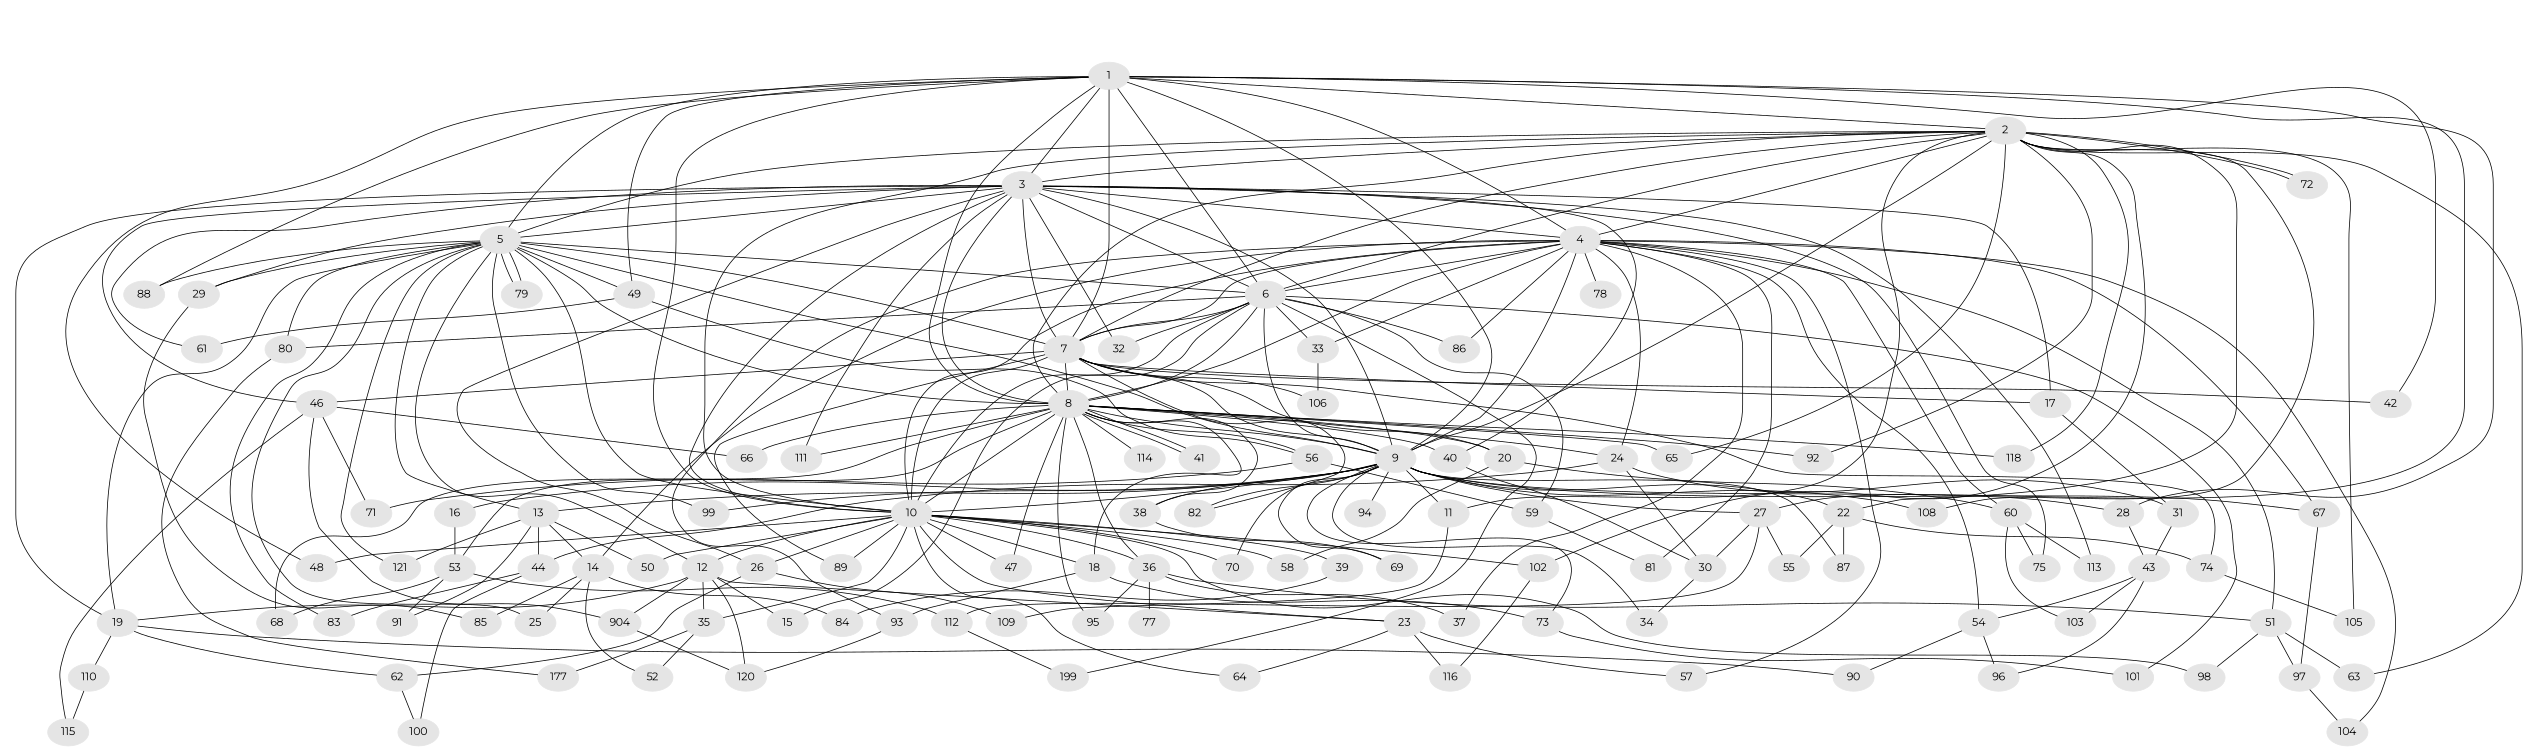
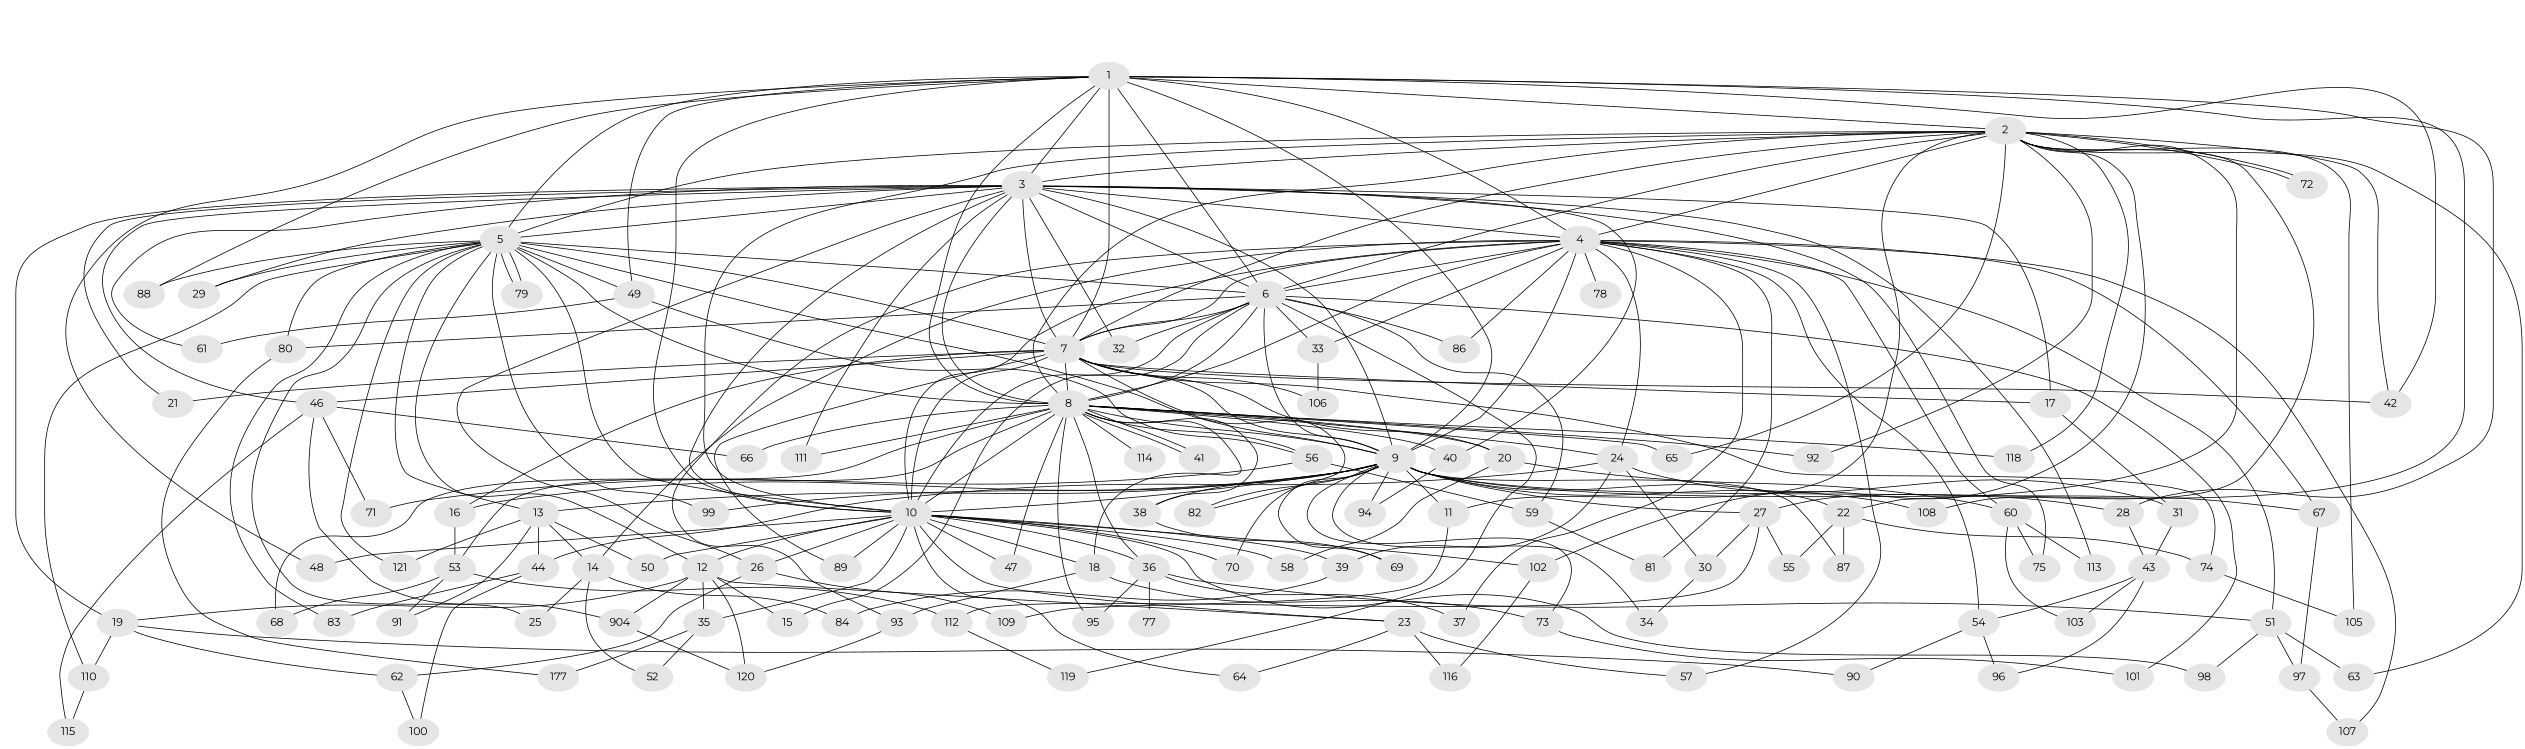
  graph {
    fontname=Montserrat
    node [color=gray90 fontname=Montserrat style=filled]
    edge [fontname=Montserrat]
    1
    2
    3
    4
    5
    6
    7
    8
    9
    10
    27
    28
    42
    48
    49
    88
    63
    11
    22
    65
    72
    92
    102
    105
    108
    118
    17
    19
+   21
    26
    29
    32
    40
    46
    61
    75
    111
    113
    14
    24
    33
    37
    51
    54
    57
    60
    67
    78
    81
    86
    93
-   107 [label=104]
+   107
    12
    13
    25
    79
    80
    83
    99
    110
    121
    15
    59
    101
-   119 [label=199]
+   119
    16
    20
    74
    82
    89
    106
    18
    36
    38
    41
    47
    53
    56
    66
    68
    95
    114
    34
    69
    70
    73
    87
    94
    23
    35
    39
    50
    58
    64
    98
    55
    30
    112
    43
    109
    116
    31
    62
    90
-   85
    n106 [label=904]
    71
    115
    52
    84
    44
    97
    96
    103
    120
    91
    n117 [label=177]
    77
    100
    1 -- 2
    1 -- 3
    1 -- 4
    1 -- 5
    1 -- 6
    1 -- 7
    1 -- 8
    1 -- 9
    1 -- 10
    1 -- 27
    1 -- 28
    1 -- 42
    1 -- 48
    1 -- 49
    1 -- 88
    2 -- 3
    2 -- 4
    2 -- 5
    2 -- 6
    2 -- 7
    2 -- 8
-   2 -- 9
+   2 -- 42
    2 -- 10
    2 -- 63
    2 -- 11
    2 -- 22
    2 -- 65
    2 -- 72
    2 -- 72
    2 -- 92
    2 -- 102
    2 -- 105
    2 -- 108
    2 -- 118
    3 -- 4
    3 -- 5
    3 -- 6
    3 -- 7
    3 -- 8
    3 -- 9
    3 -- 10
    3 -- 17
    3 -- 19
+   3 -- 21
    3 -- 26
    3 -- 29
    3 -- 32
    3 -- 40
    3 -- 46
    3 -- 61
    3 -- 75
    3 -- 111
    3 -- 113
    4 -- 6
    4 -- 7
    4 -- 8
    4 -- 9
    4 -- 10
    4 -- 14
    4 -- 24
    4 -- 33
    4 -- 37
    4 -- 51
    4 -- 54
    4 -- 57
    4 -- 60
    4 -- 67
    4 -- 78
    4 -- 81
    4 -- 86
    4 -- 93
    4 -- 107
    5 -- 6
    5 -- 7
    5 -- 8
    5 -- 9
    5 -- 10
    5 -- 49
    5 -- 88
    5 -- 29
    5 -- 12
    5 -- 13
    5 -- 25
    5 -- 79
    5 -- 79
    5 -- 80
    5 -- 83
    5 -- 99
-   5 -- 19
+   5 -- 110
    5 -- 121
    6 -- 7
    6 -- 8
    6 -- 9
    6 -- 10
    6 -- 32
    6 -- 33
    6 -- 86
    6 -- 80
    6 -- 15
    6 -- 59
    6 -- 101
    6 -- 119
    7 -- 8
    7 -- 9
    7 -- 10
    7 -- 42
    7 -- 17
+   7 -- 21
    7 -- 46
+   7 -- 16
    7 -- 20
    7 -- 74
    7 -- 82
    7 -- 89
    7 -- 106
    8 -- 9
    8 -- 10
    8 -- 65
    8 -- 92
    8 -- 118
    8 -- 40
    8 -- 111
    8 -- 24
    8 -- 20
    8 -- 18
    8 -- 36
    8 -- 38
    8 -- 41
    8 -- 41
    8 -- 47
    8 -- 53
    8 -- 56
    8 -- 66
    8 -- 68
    8 -- 95
    8 -- 114
    9 -- 10
    9 -- 27
    9 -- 28
    9 -- 11
    9 -- 22
    9 -- 108
    9 -- 67
    9 -- 13
    9 -- 99
    9 -- 16
    9 -- 82
    9 -- 38
    9 -- 34
    9 -- 69
    9 -- 70
    9 -- 73
    9 -- 87
    9 -- 94
    10 -- 48
    10 -- 102
    10 -- 26
    10 -- 12
    10 -- 89
    10 -- 18
    10 -- 36
    10 -- 47
    10 -- 70
    10 -- 23
    10 -- 35
    10 -- 39
    10 -- 50
    10 -- 58
    10 -- 64
    10 -- 98
    27 -- 55
    27 -- 30
    27 -- 112
    28 -- 43
    49 -- 61
    49 -- 56
    11 -- 109
    22 -- 74
    22 -- 87
    22 -- 55
    102 -- 116
    17 -- 31
    19 -- 110
    19 -- 62
    19 -- 90
    26 -- 109
    26 -- 62
-   29 -- 85
-   40 -- 30
+   40 -- 94
    46 -- 66
    46 -- n106
    46 -- 71
    46 -- 115
    14 -- 25
-   14 -- 85
    14 -- 52
    14 -- 84
+   24 -- 39
    24 -- 30
    24 -- 31
    24 -- 44
    33 -- 106
    51 -- 63
    51 -- 98
    51 -- 97
    54 -- 90
    54 -- 96
    60 -- 75
    60 -- 113
    60 -- 103
    67 -- 97
    93 -- 120
    12 -- 19
    12 -- 15
    12 -- 23
    12 -- 35
    12 -- n106
    12 -- 120
    13 -- 14
    13 -- 121
    13 -- 50
    13 -- 44
    13 -- 91
    80 -- n117
    110 -- 115
    59 -- 81
    16 -- 53
    20 -- 60
    20 -- 58
    74 -- 105
    18 -- 93
    18 -- 73
    36 -- 37
    36 -- 51
    36 -- 95
    36 -- 77
    38 -- 69
    53 -- 68
    53 -- 112
    53 -- 91
    56 -- 59
    56 -- 71
    73 -- 101
    23 -- 57
    23 -- 64
    23 -- 116
    35 -- 52
    35 -- n117
    39 -- 84
    30 -- 34
    112 -- 119
    43 -- 54
    43 -- 96
    43 -- 103
    31 -- 43
    62 -- 100
    n106 -- 120
    44 -- 83
    44 -- 100
    97 -- 107
  }
